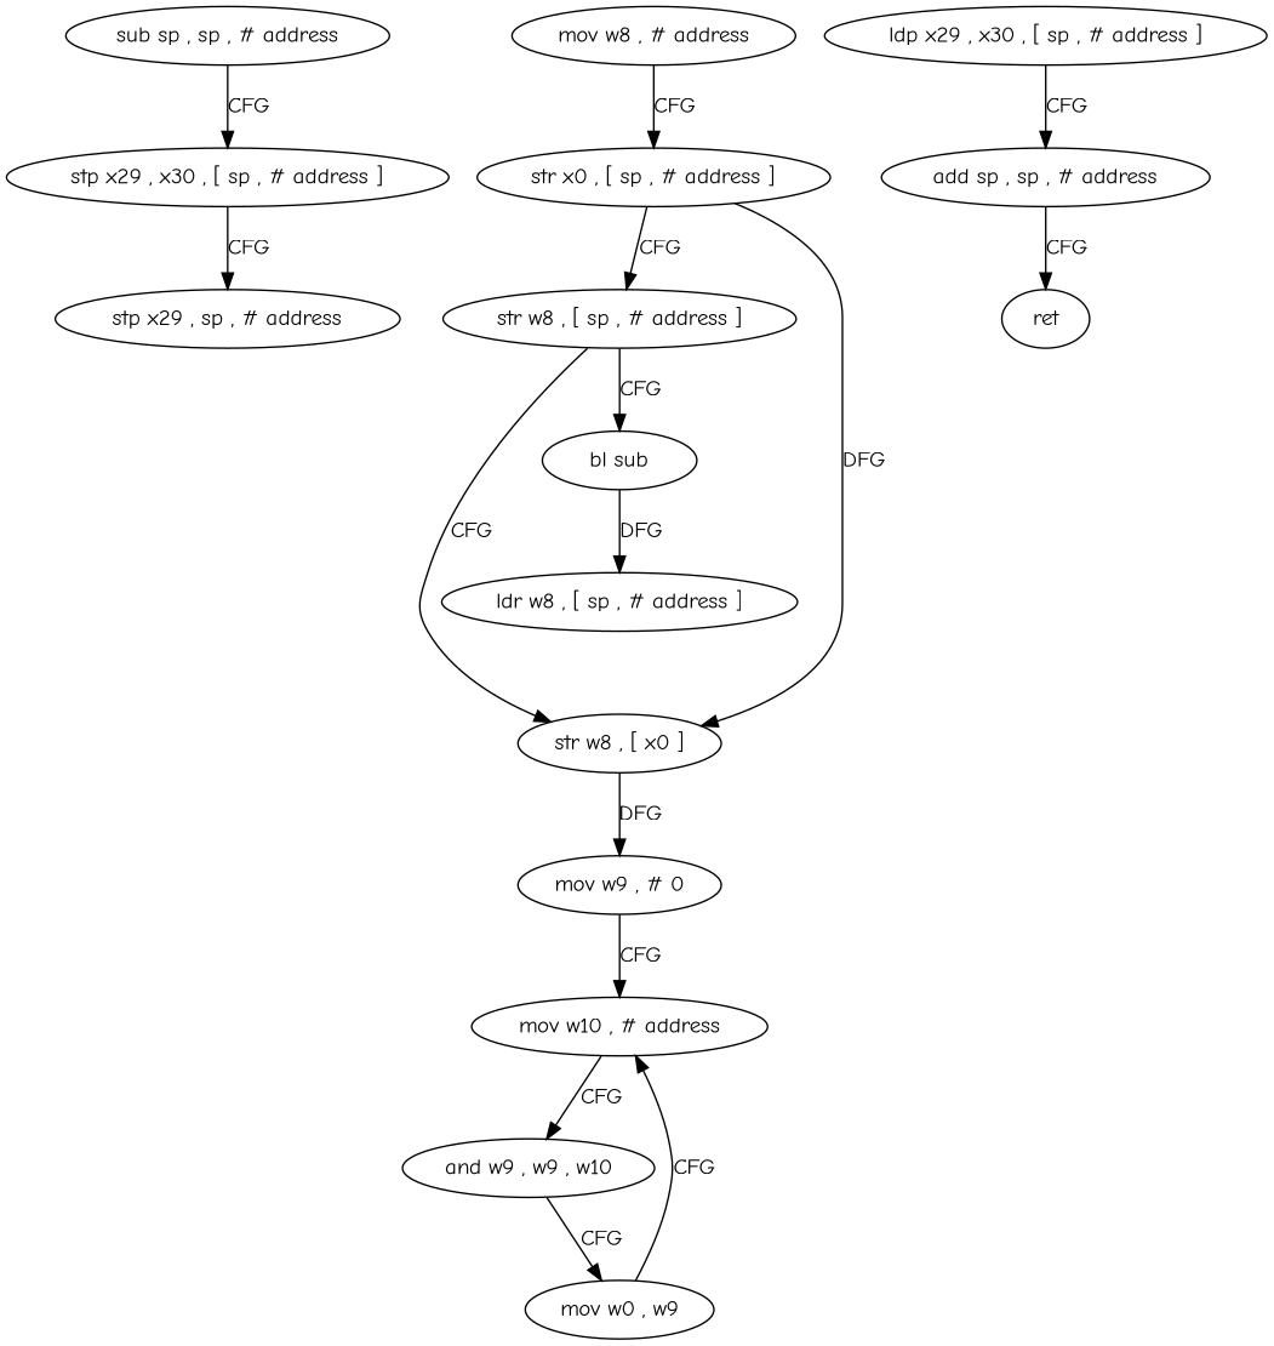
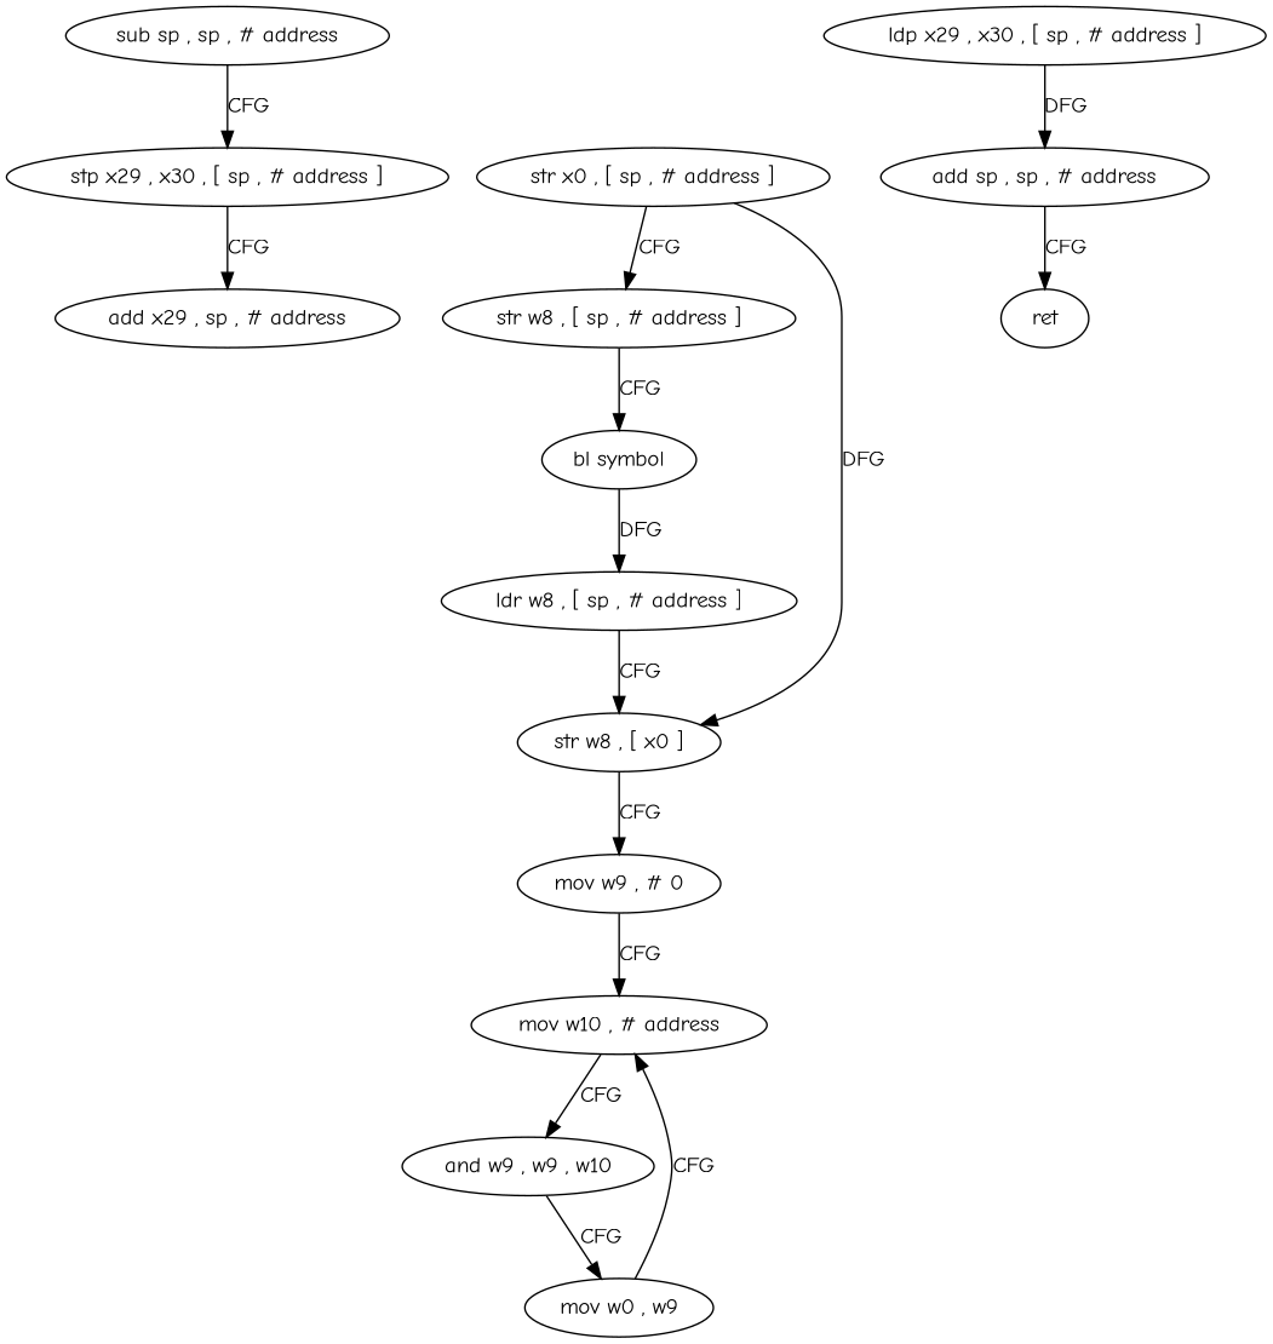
  digraph {
    fontname="Comic Neue"
    node [fontname="Comic Neue"]
    edge [fontname="Comic Neue"]
    n1 [label="sub sp , sp , # address"]
    n2 [label="stp x29 , x30 , [ sp , # address ]"]
-   n3 [label="stp x29 , sp , # address"]
-   n4 [label="mov w8 , # address"]
+   n3 [label="add x29 , sp , # address"]
    n5 [label="str x0 , [ sp , # address ]"]
    n6 [label="str w8 , [ sp , # address ]"]
    n7 [label="str w8 , [ x0 ]"]
-   n8 [label="bl sub"]
+   n8 [label="bl symbol"]
    n9 [label="ldr w8 , [ sp , # address ]"]
    n10 [label="mov w9 , # 0"]
    n11 [label="mov w10 , # address"]
    n12 [label="and w9 , w9 , w10"]
    n13 [label="mov w0 , w9"]
    n14 [label="ldp x29 , x30 , [ sp , # address ]"]
    n15 [label="add sp , sp , # address"]
    n16 [label=ret]
    n1 -> n2 [label=CFG]
    n2 -> n3 [label=CFG]
-   n4 -> n5 [label=CFG]
    n5 -> n6 [label=CFG]
    n5 -> n7 [label=DFG]
    n6 -> n8 [label=CFG]
-   n7 -> n10 [label=DFG]
+   n7 -> n10 [label=CFG]
    n8 -> n9 [label=DFG]
-   n6 -> n7 [label=CFG]
+   n9 -> n7 [label=CFG]
    n10 -> n11 [label=CFG]
    n11 -> n12 [label=CFG]
    n12 -> n13 [label=CFG]
    n13 -> n11 [label=CFG]
-   n14 -> n15 [label=CFG]
+   n14 -> n15 [label=DFG]
    n15 -> n16 [label=CFG]
  }
